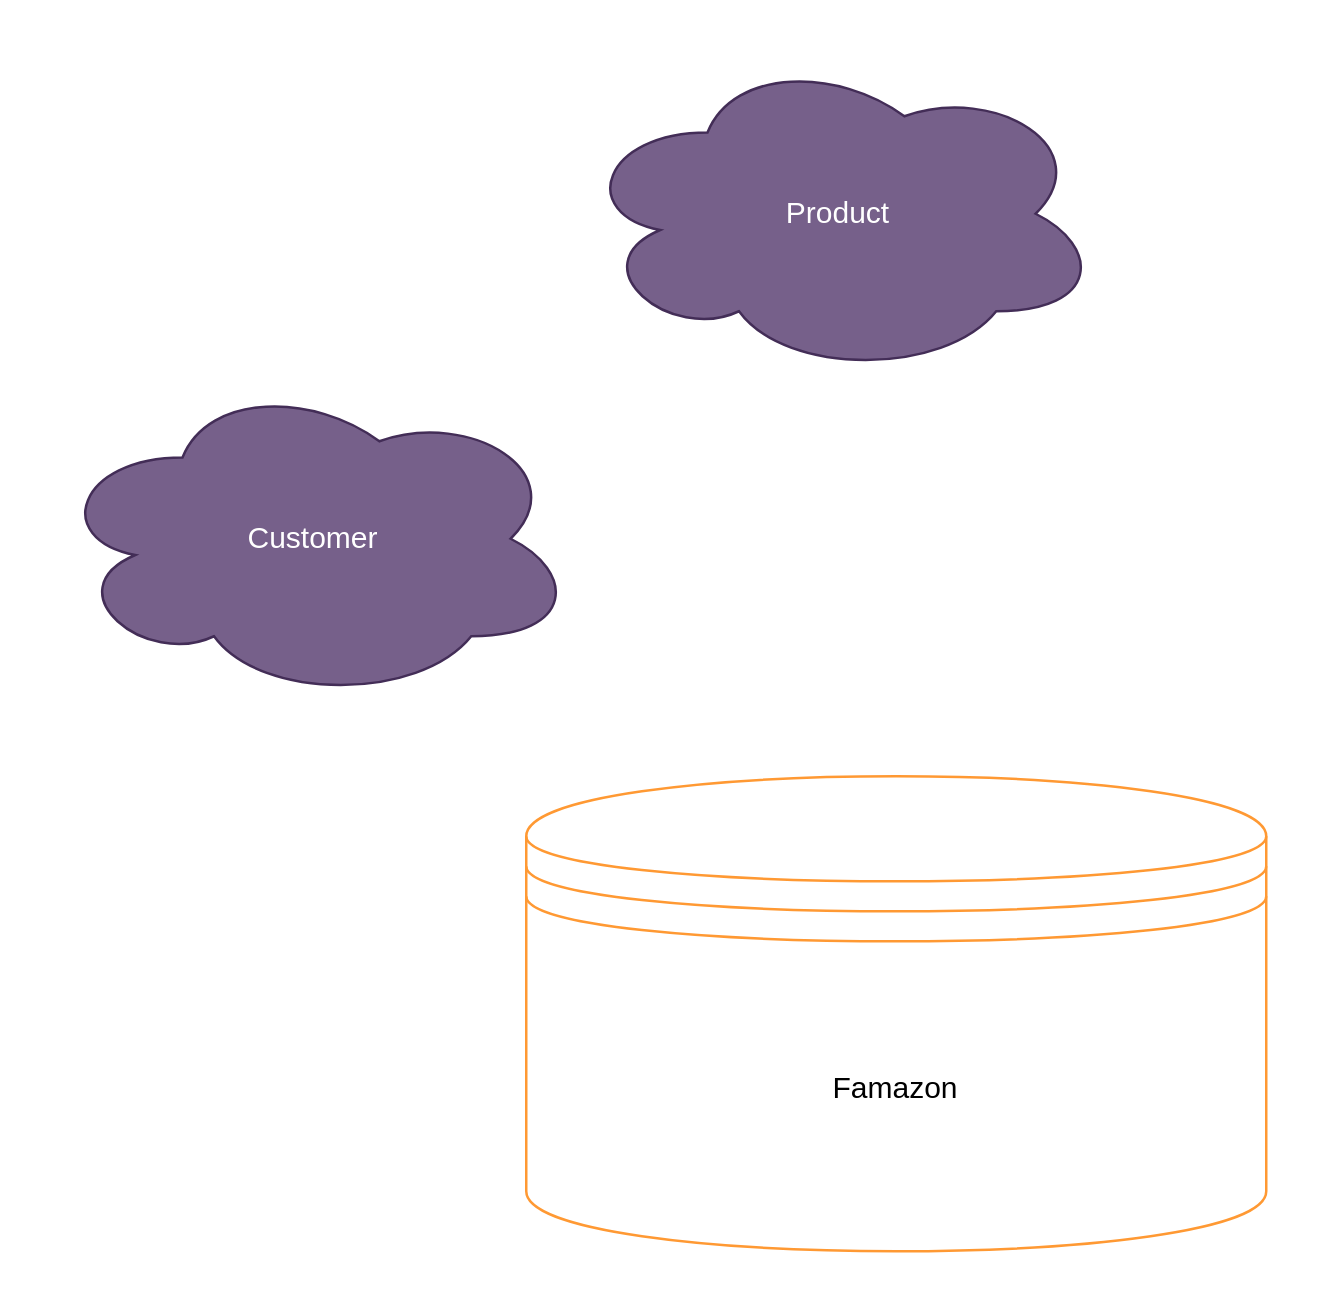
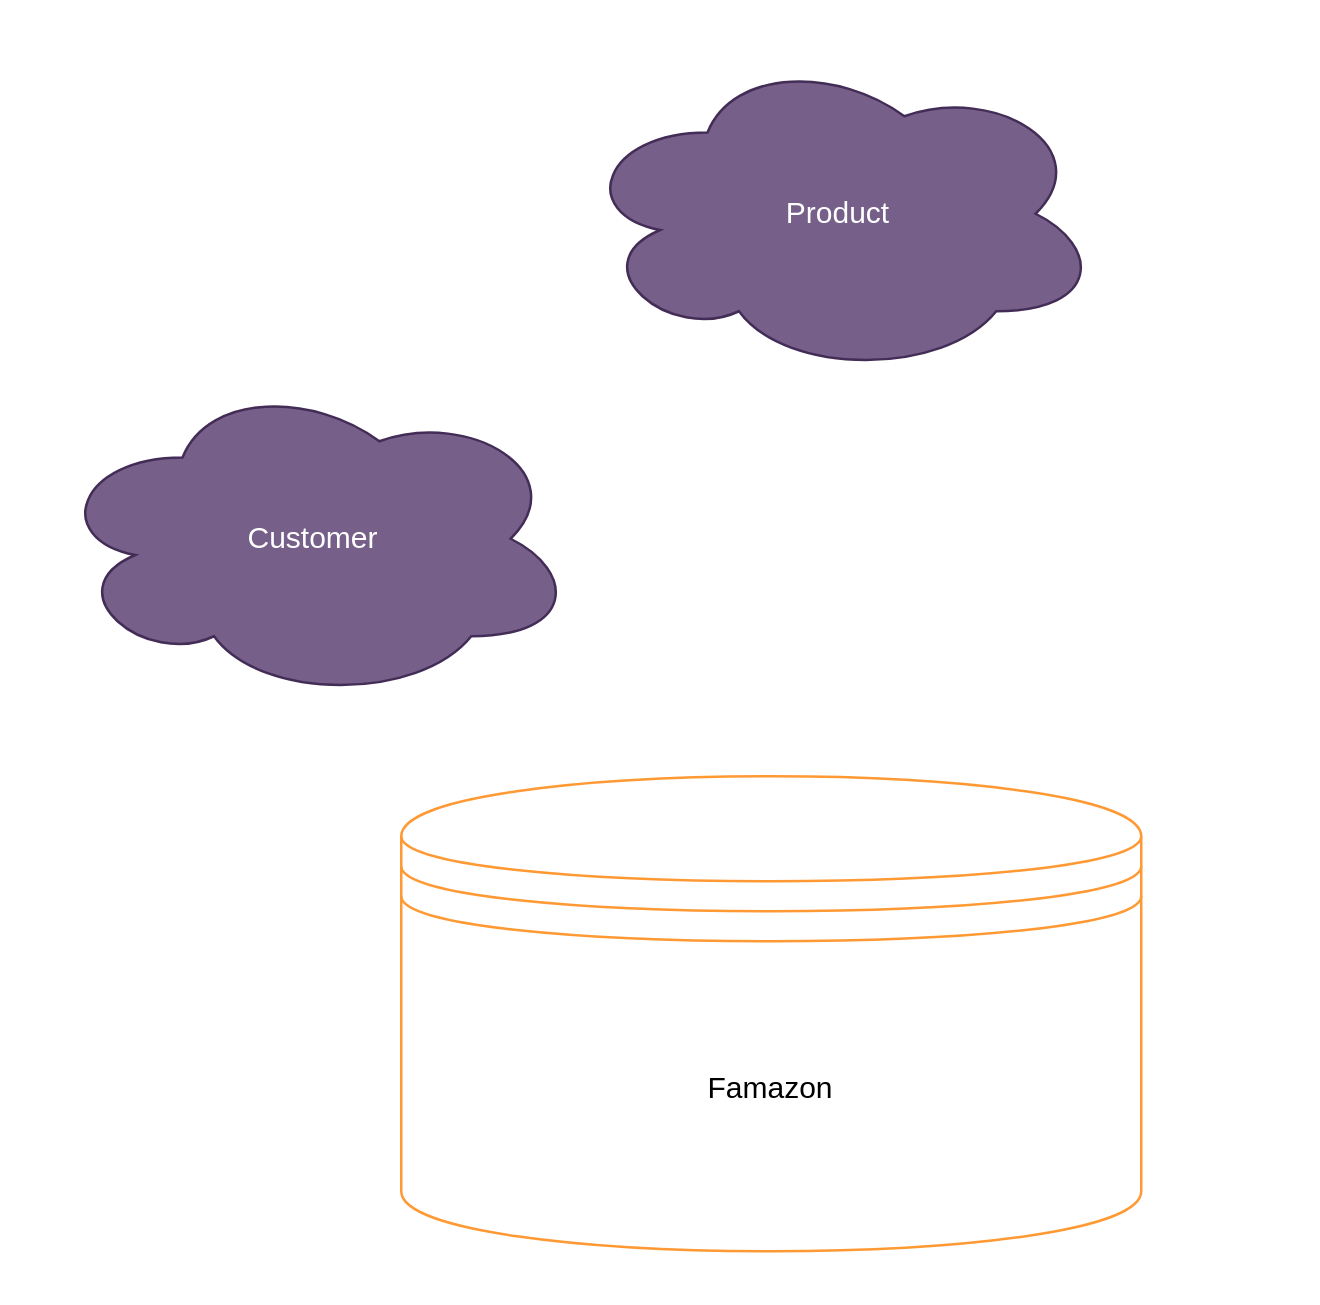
  <mxCell id="0" />
  <mxCell id="1" parent="0" />
- <mxCell id="2" value="Famazon" style="shape=datastore;whiteSpace=wrap;html=1;strokeColor=#FF9933;" parent="1" vertex="1"><mxGeometry x="210" y="310" width="296" height="190" as="geometry" /></mxCell>
+ <mxCell id="2" value="Famazon" style="shape=datastore;whiteSpace=wrap;html=1;strokeColor=#FF9933;" parent="1" vertex="1"><mxGeometry x="160" y="310" width="296" height="190" as="geometry" /></mxCell>
  <mxCell id="3" value="Customer" style="ellipse;shape=cloud;whiteSpace=wrap;html=1;fillColor=#76608a;strokeColor=#432D57;fontColor=#ffffff;" parent="1" vertex="1"><mxGeometry x="20" y="150" width="210" height="130" as="geometry" /></mxCell>
  <mxCell id="4" value="Product" style="ellipse;shape=cloud;whiteSpace=wrap;html=1;fillColor=#76608a;fontColor=#ffffff;strokeColor=#432D57;" parent="1" vertex="1"><mxGeometry x="230" y="20" width="210" height="130" as="geometry" /></mxCell>
